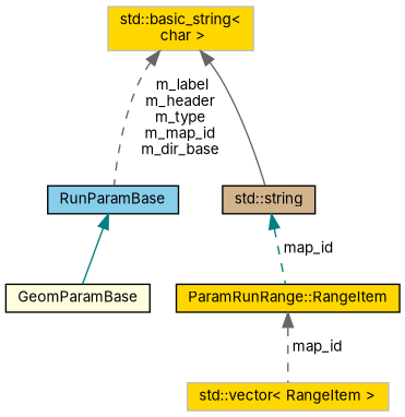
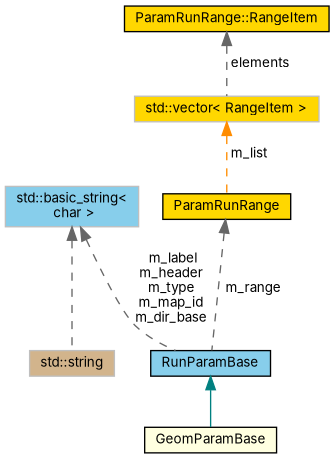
  digraph {
    fontname=Inter
    node [color=black fillcolor=gold fontname=Inter fontsize=10 shape=record style=filled]
    edge [color=gray40 dir=back fontname=Inter fontsize=10 labelfontname=FreeSans labelfontsize=10 style=dashed]
    n1 [fillcolor=lightyellow fontcolor=black height=0.2 label=GeomParamBase width=0.4]
    n2 [fillcolor=skyblue height=0.2 label=RunParamBase width=0.4]
-   n3 [fillcolor=tan height=0.2 label="std::string" width=0.4]
+   n3 [color=grey75 fillcolor=tan height=0.2 label="std::string" width=0.4]
    n4 [height=0.2 label="ParamRunRange::RangeItem" width=0.4]
    n5 [color=grey75 height=0.2 label="std::vector\< RangeItem \>" width=0.4]
-   n6 [color=grey75 height=0.2 label="std::basic_string\<\l char \>" width=0.4]
+   n6 [color=grey75 fillcolor=skyblue height=0.2 label="std::basic_string\<\l char \>" width=0.4]
+   n7 [height=0.2 label=ParamRunRange width=0.4]
    n2 -> n1 [color=teal style=solid]
-   n3 -> n4 [color=teal label=" map_id"]
-   n4 -> n5 [label=" map_id"]
+   n4 -> n5 [label=" elements"]
+   n5 -> n7 [color=darkorange label=" m_list"]
    n6 -> n2 [label=" m_label\nm_header\nm_type\nm_map_id\nm_dir_base"]
-   n6 -> n3 [style=solid]
+   n6 -> n3
+   n7 -> n2 [label=" m_range"]
  }
